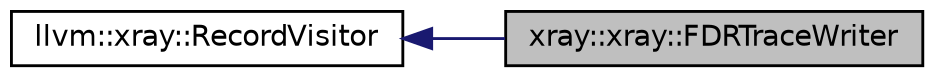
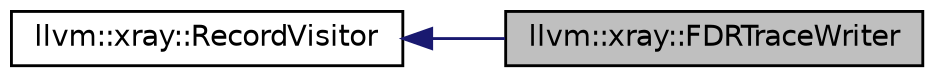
  digraph {
    rankdir=LR
    node [color=black fontname=Helvetica fontsize=10 shape=box]
-   n1 [fillcolor=grey75 fontcolor=black height=0.2 label="xray::xray::FDRTraceWriter" style=filled width=0.4]
+   n1 [fillcolor=grey75 fontcolor=black height=0.2 label="llvm::xray::FDRTraceWriter" style=filled width=0.4]
    n2 [height=0.2 label="llvm::xray::RecordVisitor" width=0.4]
    n2 -> n1 [color=midnightblue dir=back fontname=Helvetica fontsize=10 labelfontname=Helvetica labelfontsize=10 style=solid]
  }
